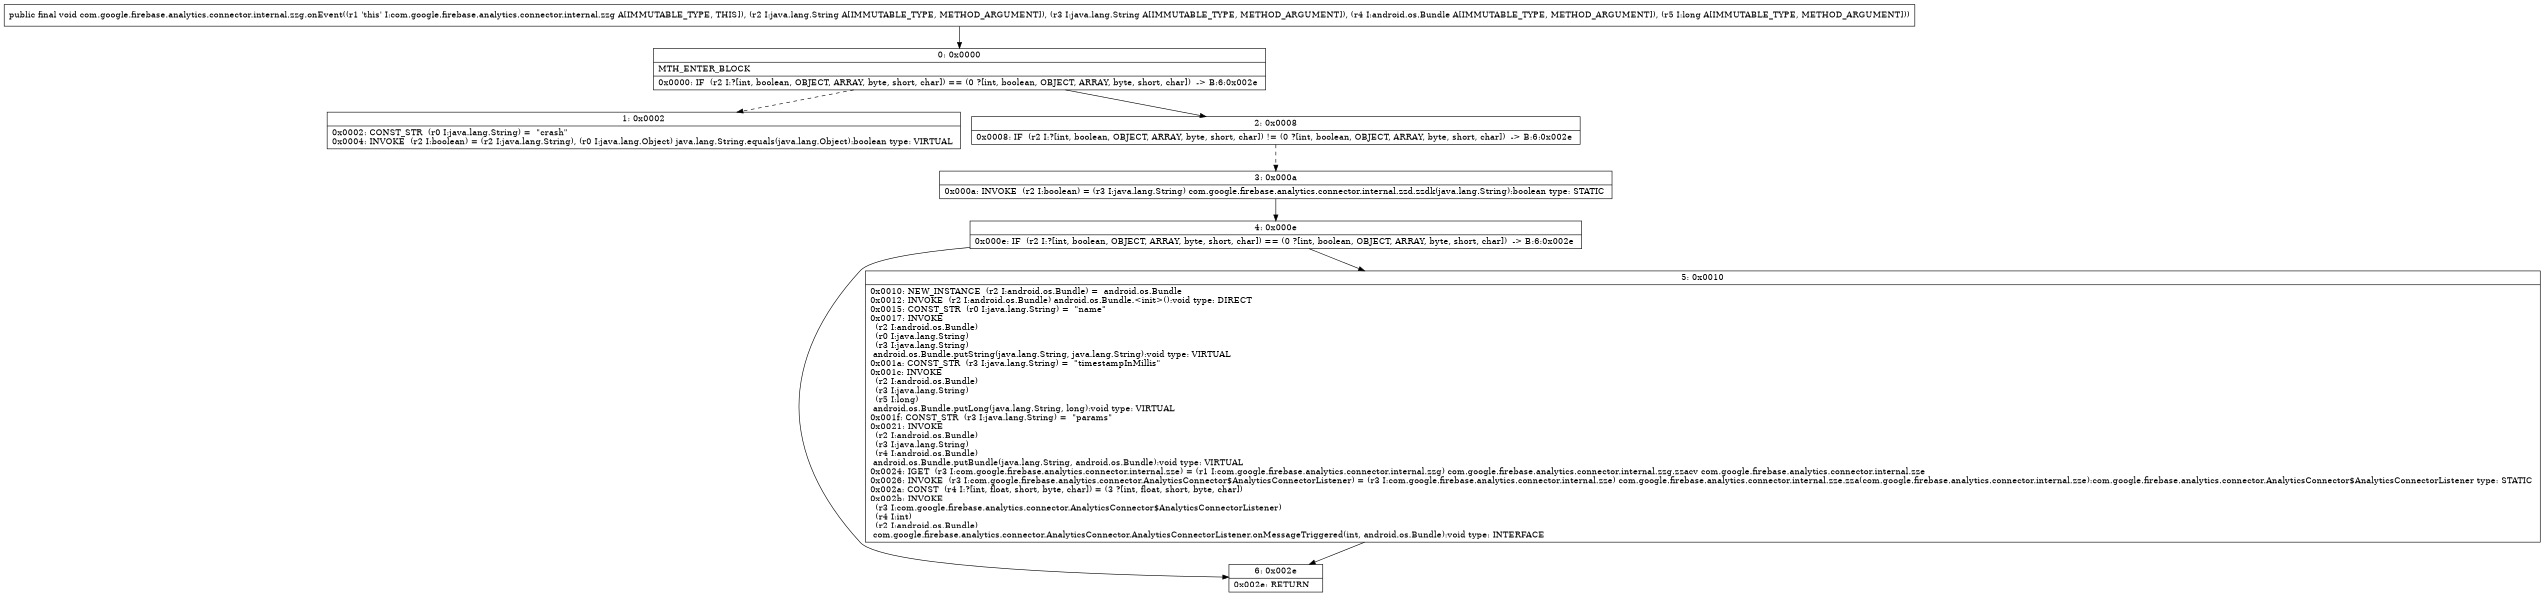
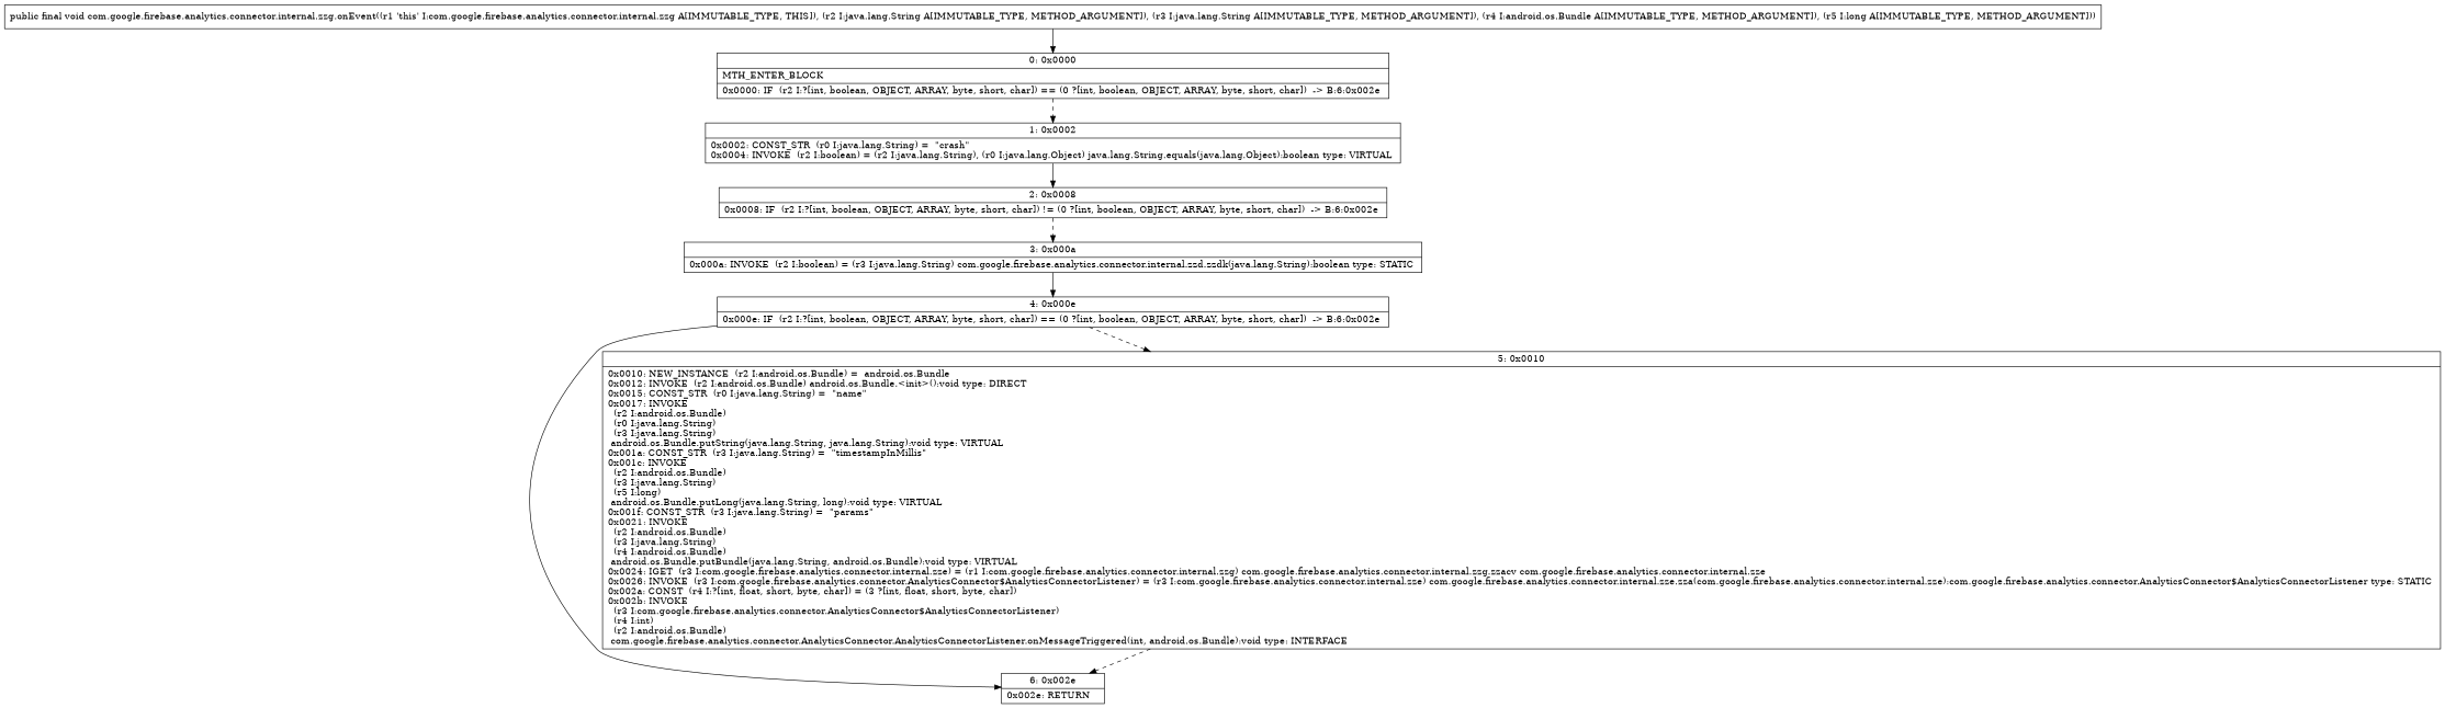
  digraph {
    node [shape=record]
    n1 [label="{0\:\ 0x0000|MTH_ENTER_BLOCK\l|0x0000: IF  (r2 I:?[int, boolean, OBJECT, ARRAY, byte, short, char]) == (0 ?[int, boolean, OBJECT, ARRAY, byte, short, char])  \-\> B:6:0x002e \l}"]
    n2 [label="{1\:\ 0x0002|0x0002: CONST_STR  (r0 I:java.lang.String) =  \"crash\" \l0x0004: INVOKE  (r2 I:boolean) = (r2 I:java.lang.String), (r0 I:java.lang.Object) java.lang.String.equals(java.lang.Object):boolean type: VIRTUAL \l}"]
    n3 [label="{2\:\ 0x0008|0x0008: IF  (r2 I:?[int, boolean, OBJECT, ARRAY, byte, short, char]) != (0 ?[int, boolean, OBJECT, ARRAY, byte, short, char])  \-\> B:6:0x002e \l}"]
    n4 [label="{6\:\ 0x002e|0x002e: RETURN   \l}"]
    n5 [label="{3\:\ 0x000a|0x000a: INVOKE  (r2 I:boolean) = (r3 I:java.lang.String) com.google.firebase.analytics.connector.internal.zzd.zzdk(java.lang.String):boolean type: STATIC \l}"]
    n6 [label="{4\:\ 0x000e|0x000e: IF  (r2 I:?[int, boolean, OBJECT, ARRAY, byte, short, char]) == (0 ?[int, boolean, OBJECT, ARRAY, byte, short, char])  \-\> B:6:0x002e \l}"]
    n7 [label="{5\:\ 0x0010|0x0010: NEW_INSTANCE  (r2 I:android.os.Bundle) =  android.os.Bundle \l0x0012: INVOKE  (r2 I:android.os.Bundle) android.os.Bundle.\<init\>():void type: DIRECT \l0x0015: CONST_STR  (r0 I:java.lang.String) =  \"name\" \l0x0017: INVOKE  \l  (r2 I:android.os.Bundle)\l  (r0 I:java.lang.String)\l  (r3 I:java.lang.String)\l android.os.Bundle.putString(java.lang.String, java.lang.String):void type: VIRTUAL \l0x001a: CONST_STR  (r3 I:java.lang.String) =  \"timestampInMillis\" \l0x001c: INVOKE  \l  (r2 I:android.os.Bundle)\l  (r3 I:java.lang.String)\l  (r5 I:long)\l android.os.Bundle.putLong(java.lang.String, long):void type: VIRTUAL \l0x001f: CONST_STR  (r3 I:java.lang.String) =  \"params\" \l0x0021: INVOKE  \l  (r2 I:android.os.Bundle)\l  (r3 I:java.lang.String)\l  (r4 I:android.os.Bundle)\l android.os.Bundle.putBundle(java.lang.String, android.os.Bundle):void type: VIRTUAL \l0x0024: IGET  (r3 I:com.google.firebase.analytics.connector.internal.zze) = (r1 I:com.google.firebase.analytics.connector.internal.zzg) com.google.firebase.analytics.connector.internal.zzg.zzacv com.google.firebase.analytics.connector.internal.zze \l0x0026: INVOKE  (r3 I:com.google.firebase.analytics.connector.AnalyticsConnector$AnalyticsConnectorListener) = (r3 I:com.google.firebase.analytics.connector.internal.zze) com.google.firebase.analytics.connector.internal.zze.zza(com.google.firebase.analytics.connector.internal.zze):com.google.firebase.analytics.connector.AnalyticsConnector$AnalyticsConnectorListener type: STATIC \l0x002a: CONST  (r4 I:?[int, float, short, byte, char]) = (3 ?[int, float, short, byte, char]) \l0x002b: INVOKE  \l  (r3 I:com.google.firebase.analytics.connector.AnalyticsConnector$AnalyticsConnectorListener)\l  (r4 I:int)\l  (r2 I:android.os.Bundle)\l com.google.firebase.analytics.connector.AnalyticsConnector.AnalyticsConnectorListener.onMessageTriggered(int, android.os.Bundle):void type: INTERFACE \l}"]
    n8 [label="{public final void com.google.firebase.analytics.connector.internal.zzg.onEvent((r1 'this' I:com.google.firebase.analytics.connector.internal.zzg A[IMMUTABLE_TYPE, THIS]), (r2 I:java.lang.String A[IMMUTABLE_TYPE, METHOD_ARGUMENT]), (r3 I:java.lang.String A[IMMUTABLE_TYPE, METHOD_ARGUMENT]), (r4 I:android.os.Bundle A[IMMUTABLE_TYPE, METHOD_ARGUMENT]), (r5 I:long A[IMMUTABLE_TYPE, METHOD_ARGUMENT])) }"]
    n1 -> n2 [style=dashed]
-   n1 -> n3
+   n2 -> n3
    n3 -> n5 [style=dashed]
    n5 -> n6
    n6 -> n4
-   n6 -> n7 [style=solid]
-   n7 -> n4
+   n6 -> n7 [style=dashed]
+   n7 -> n4 [style=dashed]
    n8 -> n1
  }
